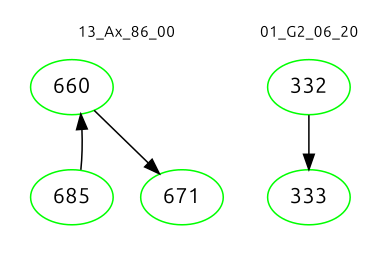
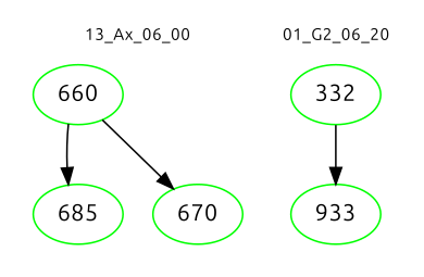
  digraph {
    fontname=Ubuntu
    node [color=green fontname=Ubuntu]
    edge [color=black fontname=Ubuntu]
    n1 [label=660]
    n2 [label=685]
-   n3 [label=671]
+   n3 [label=670]
    n4 [label=332]
-   n5 [label=333]
+   n5 [label=933]
    subgraph cluster_1 {
      color=white
      fontsize=10
-     label="13_Ax_86_00"
+     label="13_Ax_06_00"
      n1
      n2
      n3
    }
    subgraph cluster_2 {
      color=white
      fontsize=10
      label="01_G2_06_20"
      n4
      n5
    }
-   n2 -> n1
+   n1 -> n2
    n1 -> n3
    n4 -> n5
  }
